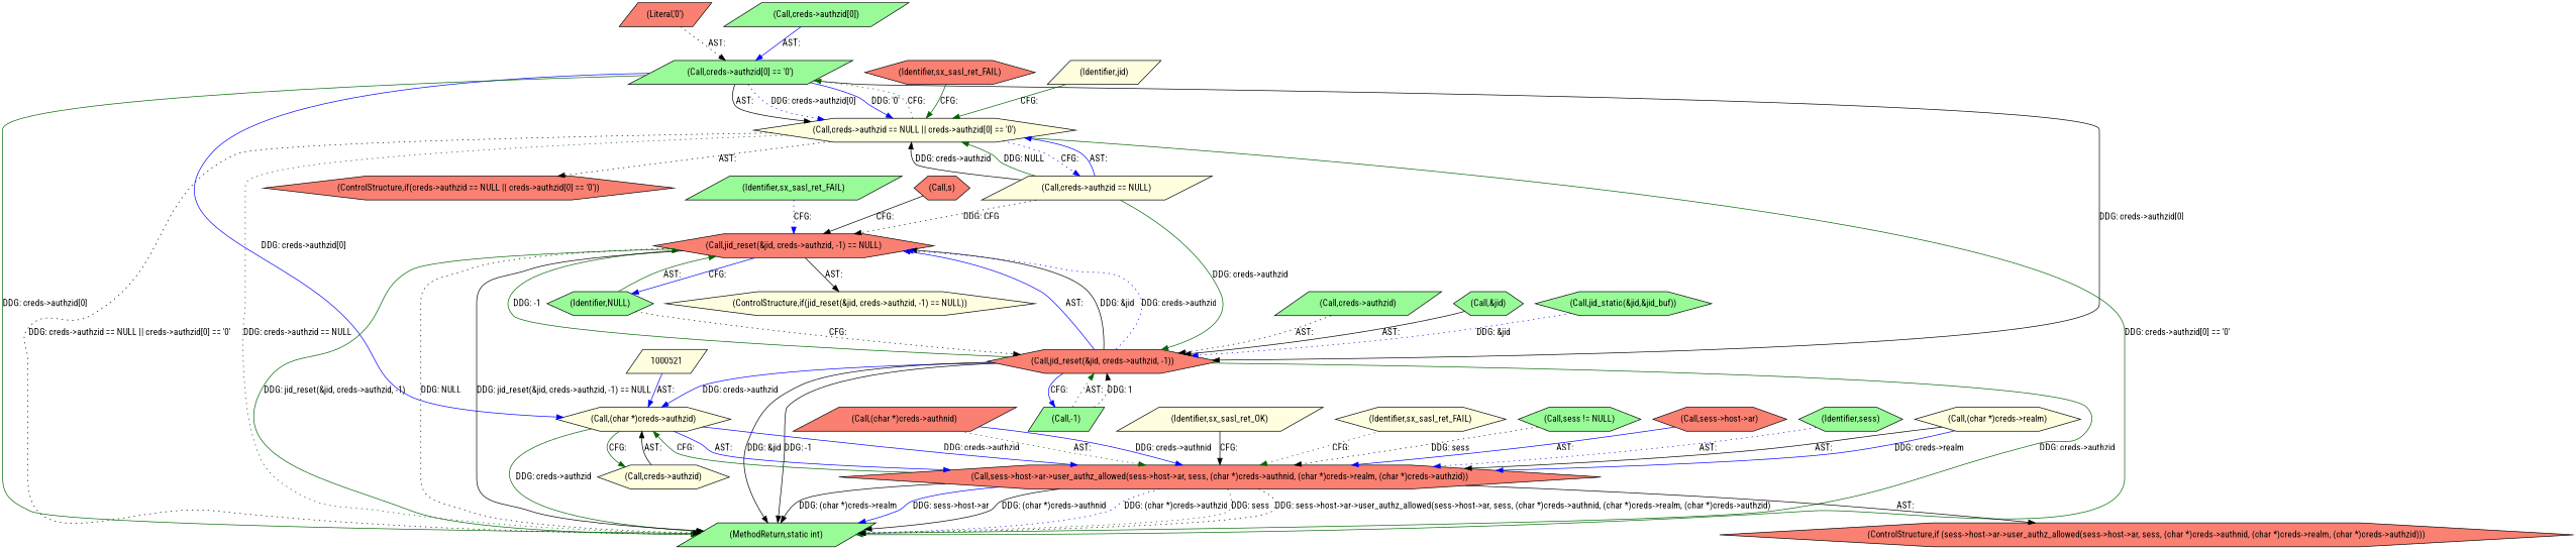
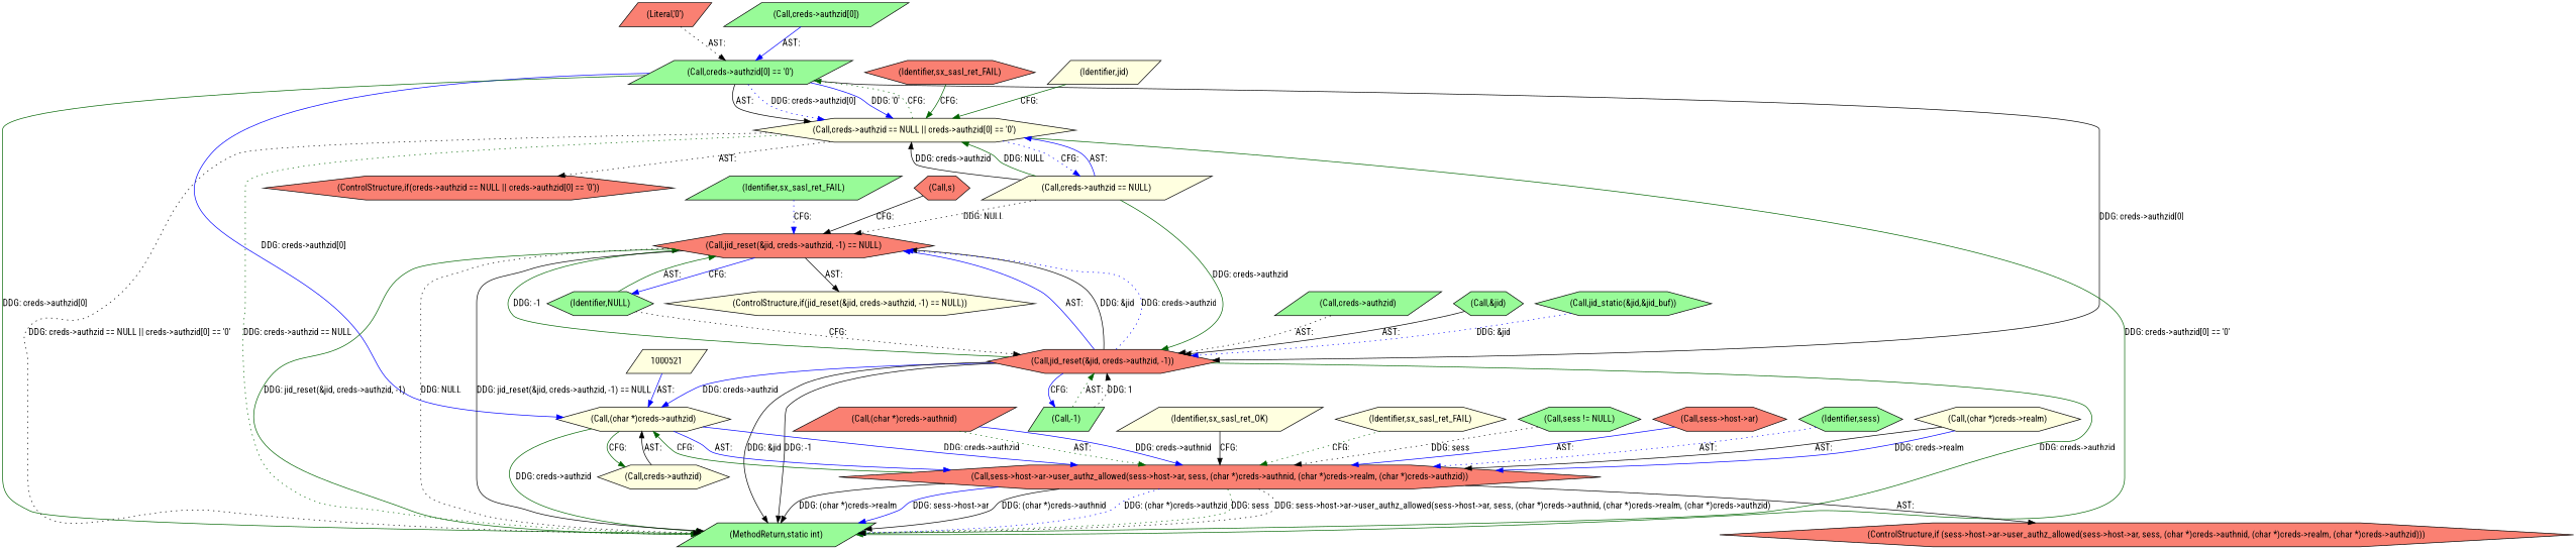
  digraph {
    fontname="Roboto Condensed"
    node [fillcolor=palegreen fontname="Roboto Condensed" shape=hexagon style=filled]
    edge [color=black fontname="Roboto Condensed" style=solid]
    n1 [label="(Call,creds->authzid[0] == '\0')" shape=parallelogram]
    n2 [fillcolor=lightyellow label="(Call,creds->authzid == NULL || creds->authzid[0] == '\0')"]
    n3 [fillcolor=salmon label="(Call,jid_reset(&jid, creds->authzid, -1))"]
    n4 [fillcolor=lightyellow label="(Call,(char *)creds->authzid)"]
    n5 [label="(MethodReturn,static int)" shape=parallelogram]
    n6 [fillcolor=lightyellow label="(Call,creds->authzid == NULL)" shape=parallelogram]
    n7 [fillcolor=salmon label="(ControlStructure,if(creds->authzid == NULL || creds->authzid[0] == '\0'))"]
    n8 [fillcolor=salmon label="(Call,jid_reset(&jid, creds->authzid, -1) == NULL)"]
    n9 [label="(Call,-1)" shape=parallelogram]
    n10 [fillcolor=salmon label="(Call,sess->host->ar->user_authz_allowed(sess->host->ar, sess, (char *)creds->authnid, (char *)creds->realm, (char *)creds->authzid))"]
    n11 [fillcolor=lightyellow label="(Call,creds->authzid)"]
    n12 [fillcolor=salmon label="(Literal,'\0')" shape=parallelogram]
    n13 [fillcolor=lightyellow label="(ControlStructure,if(jid_reset(&jid, creds->authzid, -1) == NULL))"]
    n14 [label="(Identifier,NULL)"]
    n15 [fillcolor=salmon label="(ControlStructure,if (sess->host->ar->user_authz_allowed(sess->host->ar, sess, (char *)creds->authnid, (char *)creds->realm, (char *)creds->authzid)))"]
    n16 [fillcolor=salmon label="(Identifier,sx_sasl_ret_FAIL)"]
    n17 [label="(Call,creds->authzid)" shape=parallelogram]
    n18 [fillcolor=lightyellow label="(Identifier,jid)" shape=parallelogram]
    n19 [fillcolor=salmon label="(Call,(char *)creds->authnid)" shape=parallelogram]
    n20 [fillcolor=lightyellow label="(Identifier,sx_sasl_ret_OK)" shape=parallelogram]
    n21 [label="(Call,creds->authzid[0])" shape=parallelogram]
    n22 [label="(Call,&jid)"]
    n23 [fillcolor=salmon label="(Call,s)"]
    n24 [label="(Identifier,sx_sasl_ret_FAIL)" shape=parallelogram]
    n25 [fillcolor=lightyellow label="(Identifier,sx_sasl_ret_FAIL)"]
    n26 [label="(Call,sess != NULL)"]
    n27 [fillcolor=salmon label="(Call,sess->host->ar)"]
    n28 [label="(Call,jid_static(&jid,&jid_buf))"]
    n29 [label="(Identifier,sess)"]
    n30 [fillcolor=lightyellow label="(Call,(char *)creds->realm)"]
    1000521 [fillcolor=lightyellow shape=parallelogram]
    n1 -> n2 [label="AST: "]
    n1 -> n2 [color=blue label="DDG: creds->authzid[0]" style=dotted]
    n1 -> n2 [color=blue label="DDG: '\0'"]
    n1 -> n3 [label="DDG: creds->authzid[0]"]
    n1 -> n4 [color=blue label="DDG: creds->authzid[0]"]
    n1 -> n5 [color=darkgreen label="DDG: creds->authzid[0]"]
    n2 -> n1 [color=darkgreen label="CFG: " style=dotted]
    n2 -> n5 [label="DDG: creds->authzid == NULL || creds->authzid[0] == '\0'" style=dotted]
    n2 -> n5 [color=darkgreen label="DDG: creds->authzid == NULL" style=dotted]
    n2 -> n5 [color=darkgreen label="DDG: creds->authzid[0] == '\0'"]
    n2 -> n6 [color=blue label="CFG: " style=dotted]
    n2 -> n7 [label="AST: " style=dotted]
    n3 -> n4 [color=blue label="DDG: creds->authzid"]
    n3 -> n5 [label="DDG: -1"]
    n3 -> n5 [color=darkgreen label="DDG: creds->authzid"]
    n3 -> n5 [label="DDG: &jid"]
    n3 -> n8 [color=blue label="AST: "]
    n3 -> n8 [label="DDG: &jid"]
    n3 -> n8 [color=blue label="DDG: creds->authzid" style=dotted]
    n3 -> n8 [color=darkgreen label="DDG: -1"]
    n3 -> n9 [color=blue label="CFG: "]
    n4 -> n5 [color=darkgreen label="DDG: creds->authzid"]
    n4 -> n10 [color=blue label="AST: "]
    n4 -> n10 [color=blue label="DDG: creds->authzid"]
    n4 -> n11 [color=darkgreen label="CFG: "]
    n6 -> n2 [color=blue label="AST: "]
    n6 -> n2 [label="DDG: creds->authzid"]
    n6 -> n2 [color=darkgreen label="DDG: NULL"]
    n6 -> n3 [color=darkgreen label="DDG: creds->authzid"]
-   n6 -> n8 [label="DDG: CFG" style=dotted]
+   n6 -> n8 [label="DDG: NULL" style=dotted]
    n8 -> n5 [color=darkgreen label="DDG: jid_reset(&jid, creds->authzid, -1)"]
    n8 -> n5 [label="DDG: NULL" style=dotted]
    n8 -> n5 [label="DDG: jid_reset(&jid, creds->authzid, -1) == NULL"]
    n8 -> n13 [label="AST: "]
    n8 -> n14 [color=blue label="CFG: "]
    n9 -> n3 [color=darkgreen label="AST: " style=dotted]
    n9 -> n3 [label="DDG: 1" style=dotted]
    n10 -> n4 [color=darkgreen label="CFG: "]
    n10 -> n5 [color=blue label="DDG: (char *)creds->authzid" style=dotted]
    n10 -> n5 [color=darkgreen label="DDG: sess" style=dotted]
    n10 -> n5 [label="DDG: sess->host->ar->user_authz_allowed(sess->host->ar, sess, (char *)creds->authnid, (char *)creds->realm, (char *)creds->authzid)" style=dotted]
    n10 -> n5 [label="DDG: (char *)creds->realm"]
    n10 -> n5 [color=blue label="DDG: sess->host->ar"]
    n10 -> n5 [label="DDG: (char *)creds->authnid"]
    n10 -> n15 [label="AST: "]
    n11 -> n4 [label="AST: "]
    n12 -> n1 [label="AST: " style=dotted]
    n14 -> n3 [label="CFG: " style=dotted]
    n14 -> n8 [color=darkgreen label="AST: "]
    n16 -> n2 [color=darkgreen label="CFG: "]
    n17 -> n3 [label="AST: " style=dotted]
    n18 -> n2 [color=darkgreen label="CFG: "]
    n19 -> n10 [color=darkgreen label="AST: " style=dotted]
    n19 -> n10 [color=blue label="DDG: creds->authnid"]
    n20 -> n10 [label="CFG: "]
    n21 -> n1 [color=blue label="AST: "]
    n22 -> n3 [label="AST: "]
    n23 -> n8 [label="CFG: "]
    n24 -> n8 [color=blue label="CFG: " style=dotted]
    n25 -> n10 [color=darkgreen label="CFG: " style=dotted]
    n26 -> n10 [label="DDG: sess" style=dotted]
    n27 -> n10 [color=blue label="AST: "]
    n28 -> n3 [color=blue label="DDG: &jid" style=dotted]
    n29 -> n10 [color=blue label="AST: " style=dotted]
    n30 -> n10 [label="AST: "]
    n30 -> n10 [color=blue label="DDG: creds->realm"]
    1000521 -> n4 [color=blue label="AST: "]
  }
